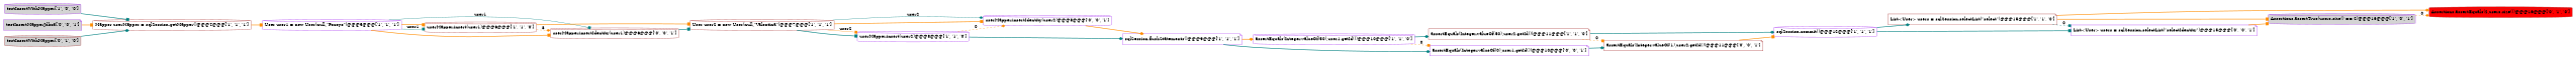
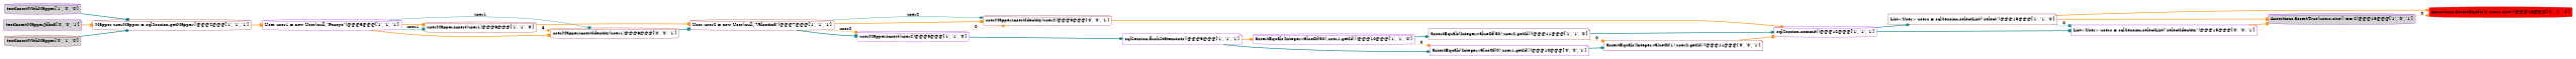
  digraph {
    fontname="DejaVu Serif"
    rankdir=LR
    node [color=purple fillcolor=white fontname="DejaVu Serif" shape=cylinder style=filled]
    edge [arrowhead=box color=darkorange fontname="DejaVu Serif" style=bold]
    n1 [label="sqlSession.commit()@@@12@@@['1', '1', '1']"]
    n2 [label="List<User> users = sqlSession.selectList(\"selectIdentity\")@@@15@@@['0', '0', '1']" shape=note]
    n3 [color=brown label="List<User> users = sqlSession.selectList(\"select\")@@@15@@@['1', '1', '0']" shape=note]
    n4 [fillcolor=lightgray label="Assertions.assertTrue(users.size() == 2)@@@16@@@['1', '0', '1']"]
    n5 [color=brown fillcolor=red label="Assertions.assertEquals(2,users.size())@@@16@@@['0', '1', '0']"]
    n6 [fillcolor=lightgray label="testInsertWithMapper['1', '0', '0']"]
    n7 [color=brown label="Mapper userMapper = sqlSession.getMapper()@@@4@@@['1', '1', '1']"]
    n8 [label="User user1 = new User(null,\"Pocoyo\")@@@5@@@['1', '1', '1']"]
    n9 [color=brown label="userMapper.insert(user1)@@@6@@@['1', '1', '0']"]
    n10 [color=brown label="userMapper.insertIdentity(user1)@@@6@@@['0', '0', '1']"]
    n11 [color=brown label="User user2 = new User(null,\"Valentina\")@@@7@@@['1', '1', '1']"]
    n12 [label="userMapper.insert(user2)@@@8@@@['1', '1', '0']"]
-   n13 [label="userMapper.insertIdentity(user2)@@@8@@@['0', '0', '1']"]
+   n13 [color=brown label="userMapper.insertIdentity(user2)@@@8@@@['0', '0', '1']"]
    n14 [label="assertEquals(Integer.valueOf(0),user1.getId())@@@10@@@['0', '0', '1']" shape=note]
    n15 [color=brown label="assertEquals(Integer.valueOf(1),user2.getId())@@@11@@@['0', '0', '1']" shape=note]
    n16 [color=brown label="assertEquals(Integer.valueOf(50),user2.getId())@@@11@@@['1', '1', '0']" shape=note]
    n17 [label="sqlSession.flushStatements()@@@9@@@['1', '1', '1']" shape=note]
    n18 [label="assertEquals(Integer.valueOf(50),user1.getId())@@@10@@@['1', '1', '0']"]
    n19 [fillcolor=lightgray label="testInsertMapperJdbc3['0', '0', '1']" shape=note]
    n20 [color=brown fillcolor=lightgray label="testInsertWithMapper['0', '1', '0']"]
    n1 -> n2 [color=teal]
    n1 -> n3 [arrowhead=diamond color=teal]
    n2 -> n4
    n3 -> n2 [color=teal label=0 style=dashed]
    n3 -> n4
    n3 -> n5 [arrowhead=diamond]
    n4 -> n5 [arrowhead=diamond label=0 style=dashed]
    n6 -> n7 [color=teal]
    n7 -> n8
    n8 -> n9 [color=teal label=user1 style=solid]
    n8 -> n9
    n8 -> n10
    n8 -> n10 [color=teal label=user1 style=solid]
    n9 -> n10 [arrowhead=diamond label=8 style=dashed]
    n9 -> n11
    n10 -> n11 [color=teal]
    n11 -> n12 [color=teal]
    n11 -> n12 [label=user2 style=solid]
    n11 -> n13
    n11 -> n13 [arrowhead=diamond color=teal label=user2 style=solid]
    n12 -> n13 [arrowhead=diamond label=0 style=dashed]
    n12 -> n17 [arrowhead=diamond color=teal]
-   n13 -> n17 [arrowhead=diamond]
+   n13 -> n1 [arrowhead=diamond]
    n14 -> n15 [arrowhead=diamond color=teal]
    n15 -> n1
    n16 -> n1 [arrowhead=diamond color=teal]
    n16 -> n15 [label=0 style=dashed]
    n17 -> n14 [arrowhead=diamond color=teal]
    n17 -> n18 [arrowhead=diamond]
    n18 -> n14 [label=0 style=dashed]
    n18 -> n16 [arrowhead=diamond color=teal]
    n19 -> n7
    n20 -> n7 [arrowhead=diamond color=teal]
  }
